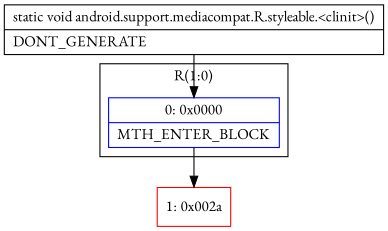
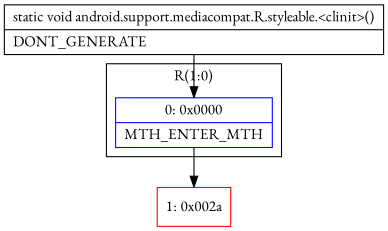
  digraph {
    fontname="EB Garamond"
    node [shape=record fontname="EB Garamond"]
    edge [fontname="EB Garamond"]
-   n1 [color=blue label="{0\:\ 0x0000|MTH_ENTER_BLOCK\l}"]
+   n1 [color=blue label="{0\:\ 0x0000|MTH_ENTER_MTH\l}"]
    n2 [color=red label="{1\:\ 0x002a}"]
    n3 [label="{static void android.support.mediacompat.R.styleable.\<clinit\>()  | DONT_GENERATE\l}"]
    subgraph cluster_1 {
      label="R(1:0)"
      n1
    }
    n1 -> n2
    n3 -> n1
  }
